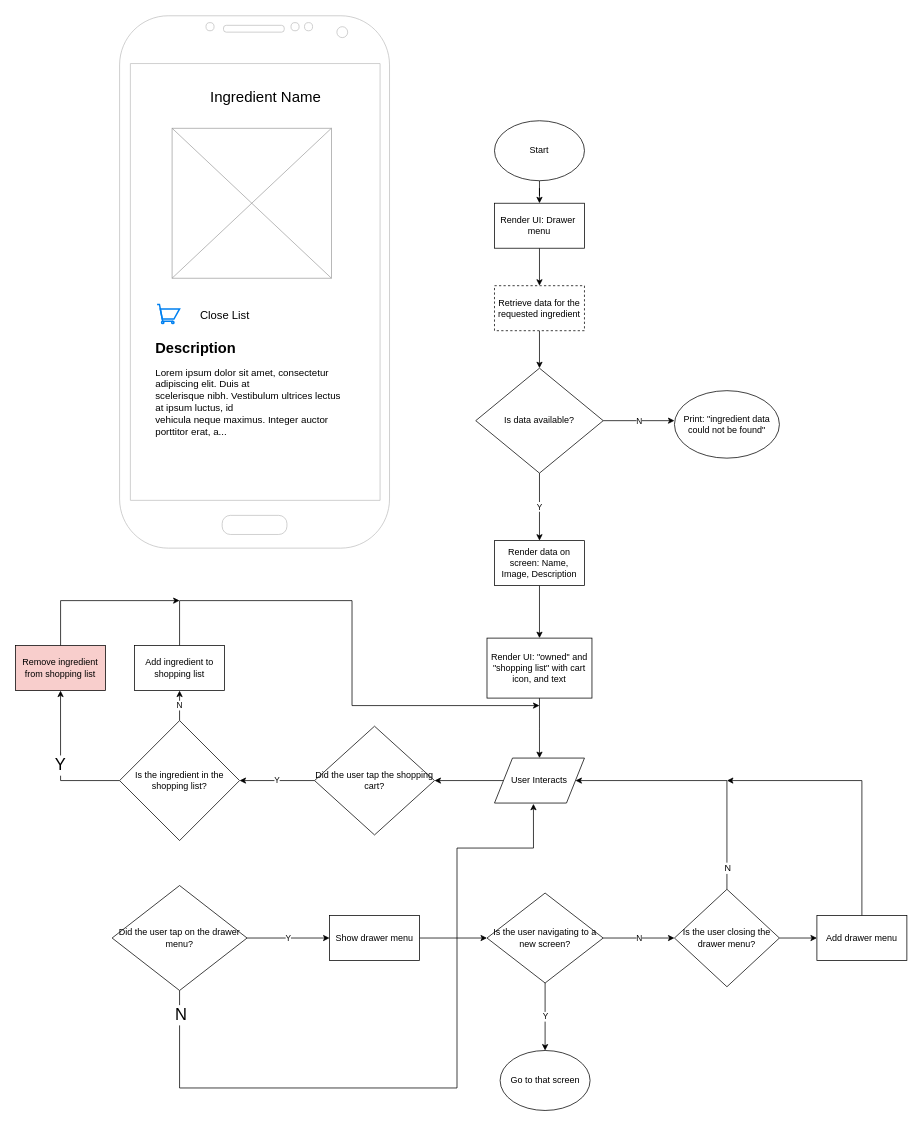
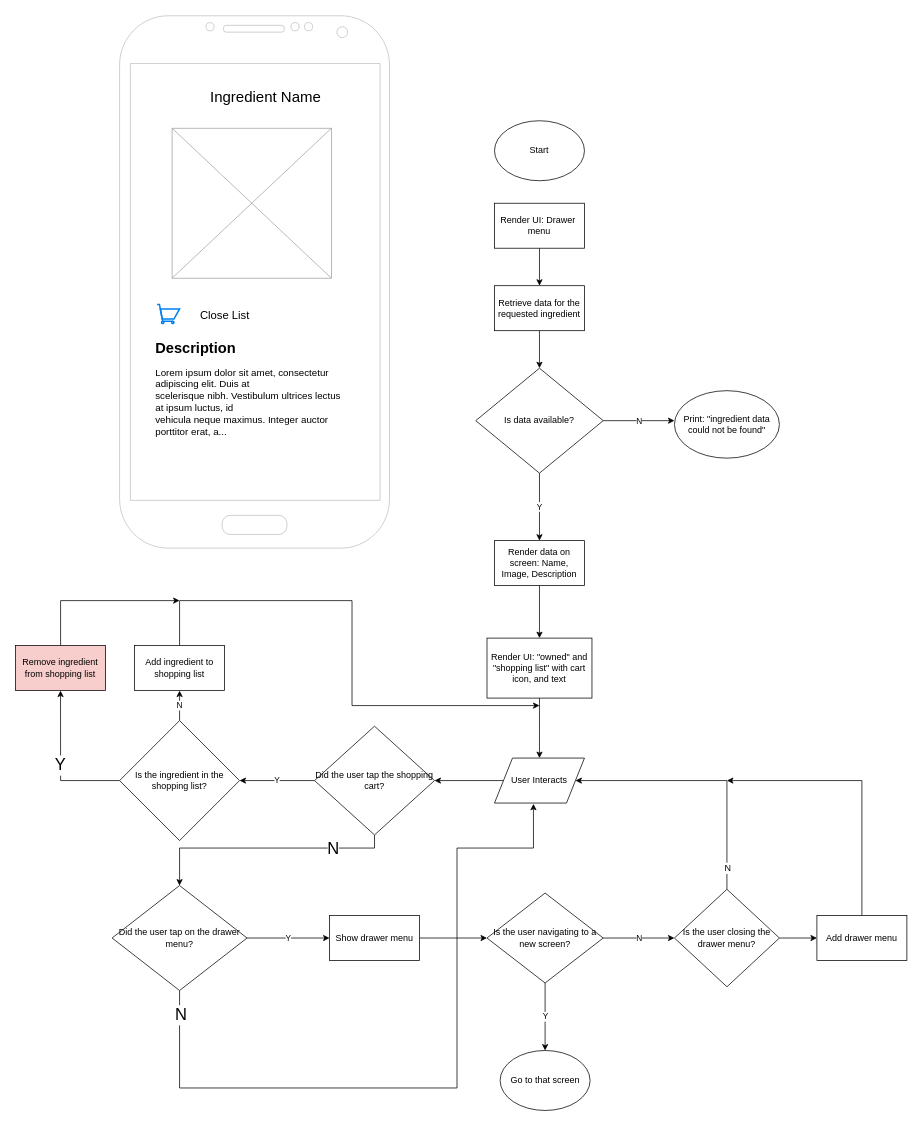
  <mxCell id="0" />
  <mxCell id="1" parent="0" />
- <mxCell id="2" style="edgeStyle=orthogonalEdgeStyle;rounded=0;orthogonalLoop=1;jettySize=auto;html=1;entryX=0.5;entryY=0;entryDx=0;entryDy=0;" parent="1" source="3" target="14" edge="1"><mxGeometry relative="1" as="geometry" /></mxCell>
  <mxCell id="3" value="Start" style="ellipse;whiteSpace=wrap;html=1;" parent="1" vertex="1"><mxGeometry x="659" y="160" width="120" height="80" as="geometry" /></mxCell>
  <mxCell id="4" style="edgeStyle=orthogonalEdgeStyle;rounded=0;orthogonalLoop=1;jettySize=auto;html=1;" parent="1" source="5" target="8" edge="1"><mxGeometry relative="1" as="geometry" /></mxCell>
- <mxCell id="5" value="Retrieve data for the requested ingredient" style="rounded=0;whiteSpace=wrap;html=1;dashed=1;" parent="1" vertex="1"><mxGeometry x="659" y="380" width="120" height="60" as="geometry" /></mxCell>
+ <mxCell id="5" value="Retrieve data for the requested ingredient" style="rounded=0;whiteSpace=wrap;html=1;" parent="1" vertex="1"><mxGeometry x="659" y="380" width="120" height="60" as="geometry" /></mxCell>
  <mxCell id="6" value="N" style="edgeStyle=orthogonalEdgeStyle;rounded=0;orthogonalLoop=1;jettySize=auto;html=1;" parent="1" source="8" edge="1"><mxGeometry relative="1" as="geometry"><mxPoint x="899" y="560" as="targetPoint" /></mxGeometry></mxCell>
  <mxCell id="7" value="Y" style="edgeStyle=orthogonalEdgeStyle;rounded=0;orthogonalLoop=1;jettySize=auto;html=1;entryX=0.5;entryY=0;entryDx=0;entryDy=0;" parent="1" source="8" target="10" edge="1"><mxGeometry relative="1" as="geometry" /></mxCell>
  <mxCell id="8" value="Is data available?" style="rhombus;whiteSpace=wrap;html=1;" parent="1" vertex="1"><mxGeometry x="634" y="490" width="170" height="140" as="geometry" /></mxCell>
  <mxCell id="9" style="edgeStyle=orthogonalEdgeStyle;rounded=0;orthogonalLoop=1;jettySize=auto;html=1;entryX=0.5;entryY=0;entryDx=0;entryDy=0;" parent="1" source="10" target="16" edge="1"><mxGeometry relative="1" as="geometry" /></mxCell>
  <mxCell id="10" value="Render data on screen: Name, Image, Description" style="rounded=0;whiteSpace=wrap;html=1;" parent="1" vertex="1"><mxGeometry x="659" y="720" width="120" height="60" as="geometry" /></mxCell>
  <mxCell id="11" style="edgeStyle=orthogonalEdgeStyle;rounded=0;orthogonalLoop=1;jettySize=auto;html=1;entryX=1;entryY=0.5;entryDx=0;entryDy=0;" parent="1" source="12" target="20" edge="1"><mxGeometry relative="1" as="geometry" /></mxCell>
  <mxCell id="12" value="User Interacts" style="shape=parallelogram;perimeter=parallelogramPerimeter;whiteSpace=wrap;html=1;" parent="1" vertex="1"><mxGeometry x="659" y="1010" width="120" height="60" as="geometry" /></mxCell>
  <mxCell id="13" style="edgeStyle=orthogonalEdgeStyle;rounded=0;orthogonalLoop=1;jettySize=auto;html=1;" parent="1" source="14" target="5" edge="1"><mxGeometry relative="1" as="geometry" /></mxCell>
  <mxCell id="14" value="Render UI: Drawer&amp;nbsp; menu" style="rounded=0;whiteSpace=wrap;html=1;" parent="1" vertex="1"><mxGeometry x="659" y="270" width="120" height="60" as="geometry" /></mxCell>
  <mxCell id="15" value="" style="edgeStyle=orthogonalEdgeStyle;rounded=0;orthogonalLoop=1;jettySize=auto;html=1;fontSize=22;" edge="1" parent="1" source="16"><mxGeometry relative="1" as="geometry"><mxPoint x="719" y="1010" as="targetPoint" /></mxGeometry></mxCell>
  <mxCell id="16" value="Render UI: &quot;owned&quot; and &quot;shopping list&quot; with cart icon, and text" style="rounded=0;whiteSpace=wrap;html=1;" parent="1" vertex="1"><mxGeometry x="649" y="850" width="140" height="80" as="geometry" /></mxCell>
  <mxCell id="17" value="Y" style="edgeStyle=orthogonalEdgeStyle;rounded=0;orthogonalLoop=1;jettySize=auto;html=1;entryX=1;entryY=0.5;entryDx=0;entryDy=0;" parent="1" source="20" target="23" edge="1"><mxGeometry relative="1" as="geometry" /></mxCell>
+ <mxCell id="18" style="edgeStyle=orthogonalEdgeStyle;rounded=0;orthogonalLoop=1;jettySize=auto;html=1;fontSize=22;entryX=0.5;entryY=0;entryDx=0;entryDy=0;" edge="1" parent="1" source="20" target="27"><mxGeometry relative="1" as="geometry"><mxPoint x="239" y="1140" as="targetPoint" /><Array as="points"><mxPoint x="499" y="1130" /><mxPoint x="239" y="1130" /></Array></mxGeometry></mxCell>
+ <mxCell id="19" value="N" style="text;html=1;align=center;verticalAlign=middle;resizable=0;points=[];labelBackgroundColor=#ffffff;fontSize=22;" vertex="1" connectable="0" parent="18"><mxGeometry x="-0.557" relative="1" as="geometry"><mxPoint as="offset" /></mxGeometry></mxCell>
  <mxCell id="20" value="Did the user tap the shopping cart?" style="rhombus;whiteSpace=wrap;html=1;rounded=0;shadow=0;comic=0;" parent="1" vertex="1"><mxGeometry x="419" y="967.5" width="160" height="145" as="geometry" /></mxCell>
  <mxCell id="21" value="N" style="edgeStyle=orthogonalEdgeStyle;rounded=0;orthogonalLoop=1;jettySize=auto;html=1;entryX=0.5;entryY=1;entryDx=0;entryDy=0;" parent="1" source="23" target="29" edge="1"><mxGeometry relative="1" as="geometry" /></mxCell>
  <mxCell id="22" value="Y" style="edgeStyle=orthogonalEdgeStyle;rounded=0;orthogonalLoop=1;jettySize=auto;html=1;entryX=0.5;entryY=1;entryDx=0;entryDy=0;fontSize=22;" edge="1" parent="1" source="23" target="49"><mxGeometry relative="1" as="geometry" /></mxCell>
  <mxCell id="23" value="Is the ingredient in the shopping list?" style="rhombus;whiteSpace=wrap;html=1;" parent="1" vertex="1"><mxGeometry x="159" y="960" width="160" height="160" as="geometry" /></mxCell>
  <mxCell id="24" value="Y" style="edgeStyle=orthogonalEdgeStyle;rounded=0;orthogonalLoop=1;jettySize=auto;html=1;entryX=0;entryY=0.5;entryDx=0;entryDy=0;" parent="1" source="27" edge="1"><mxGeometry relative="1" as="geometry"><mxPoint x="439" y="1250" as="targetPoint" /></mxGeometry></mxCell>
  <mxCell id="25" style="edgeStyle=orthogonalEdgeStyle;rounded=0;orthogonalLoop=1;jettySize=auto;html=1;fontSize=22;entryX=0.433;entryY=1.017;entryDx=0;entryDy=0;entryPerimeter=0;" edge="1" parent="1" source="27" target="12"><mxGeometry relative="1" as="geometry"><mxPoint x="619" y="1130" as="targetPoint" /><Array as="points"><mxPoint x="239" y="1450" /><mxPoint x="609" y="1450" /><mxPoint x="609" y="1130" /><mxPoint x="711" y="1130" /></Array></mxGeometry></mxCell>
  <mxCell id="26" value="N" style="text;html=1;align=center;verticalAlign=middle;resizable=0;points=[];labelBackgroundColor=#ffffff;fontSize=22;" vertex="1" connectable="0" parent="25"><mxGeometry x="-0.935" y="1" relative="1" as="geometry"><mxPoint as="offset" /></mxGeometry></mxCell>
  <mxCell id="27" value="Did the user tap on the drawer menu?" style="rhombus;whiteSpace=wrap;html=1;" parent="1" vertex="1"><mxGeometry x="149" y="1180" width="180" height="140" as="geometry" /></mxCell>
  <mxCell id="28" style="edgeStyle=orthogonalEdgeStyle;rounded=0;orthogonalLoop=1;jettySize=auto;html=1;" parent="1" source="29" edge="1"><mxGeometry relative="1" as="geometry"><mxPoint x="719" y="940" as="targetPoint" /><Array as="points"><mxPoint x="239" y="800" /><mxPoint x="469" y="800" /><mxPoint x="469" y="940" /></Array></mxGeometry></mxCell>
  <mxCell id="29" value="Add ingredient to shopping list" style="rounded=0;whiteSpace=wrap;html=1;" parent="1" vertex="1"><mxGeometry x="179" y="860" width="120" height="60" as="geometry" /></mxCell>
  <mxCell id="30" value="Y" style="edgeStyle=orthogonalEdgeStyle;rounded=0;orthogonalLoop=1;jettySize=auto;html=1;entryX=0.5;entryY=0;entryDx=0;entryDy=0;" parent="1" source="32" target="33" edge="1"><mxGeometry relative="1" as="geometry"><mxPoint x="726.5" y="1380" as="targetPoint" /></mxGeometry></mxCell>
  <mxCell id="31" value="N" style="edgeStyle=orthogonalEdgeStyle;rounded=0;orthogonalLoop=1;jettySize=auto;html=1;entryX=0;entryY=0.5;entryDx=0;entryDy=0;" parent="1" source="32" target="37" edge="1"><mxGeometry relative="1" as="geometry" /></mxCell>
  <mxCell id="32" value="Is the user navigating to a new screen?" style="rhombus;whiteSpace=wrap;html=1;" parent="1" vertex="1"><mxGeometry x="649" y="1190" width="155" height="120" as="geometry" /></mxCell>
  <mxCell id="33" value="Go to that screen" style="ellipse;whiteSpace=wrap;html=1;" parent="1" vertex="1"><mxGeometry x="666.5" y="1400" width="120" height="80" as="geometry" /></mxCell>
  <mxCell id="34" style="edgeStyle=orthogonalEdgeStyle;rounded=0;orthogonalLoop=1;jettySize=auto;html=1;" parent="1" source="37" edge="1" target="12"><mxGeometry relative="1" as="geometry"><mxPoint x="969" y="1040" as="targetPoint" /><Array as="points"><mxPoint x="969" y="1040" /></Array></mxGeometry></mxCell>
  <mxCell id="35" value="N" style="text;html=1;align=center;verticalAlign=middle;resizable=0;points=[];labelBackgroundColor=#ffffff;fontSize=12;" vertex="1" connectable="0" parent="34"><mxGeometry x="-0.833" relative="1" as="geometry"><mxPoint as="offset" /></mxGeometry></mxCell>
  <mxCell id="36" style="edgeStyle=orthogonalEdgeStyle;rounded=0;orthogonalLoop=1;jettySize=auto;html=1;entryX=0;entryY=0.5;entryDx=0;entryDy=0;fontSize=12;" edge="1" parent="1" source="37" target="52"><mxGeometry relative="1" as="geometry" /></mxCell>
  <mxCell id="37" value="Is the user closing the drawer menu?" style="rhombus;whiteSpace=wrap;html=1;" parent="1" vertex="1"><mxGeometry x="899" y="1185" width="140" height="130" as="geometry" /></mxCell>
  <mxCell id="38" style="edgeStyle=orthogonalEdgeStyle;rounded=0;orthogonalLoop=1;jettySize=auto;html=1;entryX=0;entryY=0.5;entryDx=0;entryDy=0;" parent="1" source="39" target="32" edge="1"><mxGeometry relative="1" as="geometry" /></mxCell>
  <mxCell id="39" value="Show drawer menu" style="rounded=0;whiteSpace=wrap;html=1;" parent="1" vertex="1"><mxGeometry x="439" y="1220" width="120" height="60" as="geometry" /></mxCell>
  <mxCell id="40" value="" style="verticalLabelPosition=bottom;verticalAlign=top;html=1;shadow=0;dashed=0;strokeWidth=1;shape=mxgraph.android.phone2;strokeColor=#c0c0c0;rounded=0;comic=0;gradientColor=none;" parent="1" vertex="1"><mxGeometry x="159" y="20" width="360" height="710" as="geometry" /></mxCell>
  <mxCell id="41" value="&lt;font style=&quot;font-size: 15px&quot;&gt;Close List&lt;/font&gt;" style="text;html=1;align=center;verticalAlign=middle;resizable=0;points=[];autosize=1;fontSize=22;" vertex="1" parent="40"><mxGeometry x="90" y="382.75" width="100" height="30" as="geometry" /></mxCell>
  <mxCell id="42" value="" style="shape=image;html=1;verticalAlign=top;verticalLabelPosition=bottom;labelBackgroundColor=#ffffff;imageAspect=0;aspect=fixed;image=https://cdn4.iconfinder.com/data/icons/wirecons-free-vector-icons/32/menu-alt-128.png;rounded=0;shadow=0;comic=0;gradientColor=none;" parent="1" vertex="1"><mxGeometry x="199" y="107" width="40" height="40" as="geometry" /></mxCell>
  <mxCell id="43" value="Ingredient Name" style="text;html=1;strokeColor=none;fillColor=none;align=center;verticalAlign=middle;whiteSpace=wrap;rounded=0;shadow=0;comic=0;fontSize=20;" parent="1" vertex="1"><mxGeometry x="259" y="102" width="190" height="50" as="geometry" /></mxCell>
  <mxCell id="44" value="" style="verticalLabelPosition=bottom;shadow=0;dashed=0;align=center;html=1;verticalAlign=top;strokeWidth=1;shape=mxgraph.mockup.graphics.simpleIcon;strokeColor=#999999;rounded=0;comic=0;gradientColor=none;fontSize=20;strokeOpacity=92;" parent="1" vertex="1"><mxGeometry x="229" y="170" width="212.5" height="200" as="geometry" /></mxCell>
  <mxCell id="45" value="&lt;h2&gt;Description&lt;/h2&gt;" style="text;html=1;strokeColor=none;fillColor=none;align=left;verticalAlign=middle;whiteSpace=wrap;rounded=0;shadow=0;comic=0;fontSize=13;" parent="1" vertex="1"><mxGeometry x="205.25" y="435" width="150" height="55" as="geometry" /></mxCell>
  <mxCell id="46" value="Lorem ipsum dolor sit amet, consectetur adipiscing elit. Duis at &lt;br&gt;scelerisque nibh. Vestibulum ultrices lectus at ipsum luctus, id &lt;br&gt;vehicula neque maximus. Integer auctor porttitor erat, a..." style="text;html=1;strokeColor=none;fillColor=none;align=left;verticalAlign=middle;whiteSpace=wrap;rounded=0;shadow=0;comic=0;fontSize=13;" parent="1" vertex="1"><mxGeometry x="205.25" y="490" width="260" height="90" as="geometry" /></mxCell>
  <mxCell id="47" value="" style="html=1;verticalLabelPosition=bottom;align=center;labelBackgroundColor=#ffffff;verticalAlign=top;strokeWidth=2;strokeColor=#0080F0;shadow=0;dashed=0;shape=mxgraph.ios7.icons.shopping_cart;fontSize=27;" vertex="1" parent="1"><mxGeometry x="209" y="405" width="30" height="25.5" as="geometry" /></mxCell>
  <mxCell id="48" style="edgeStyle=orthogonalEdgeStyle;rounded=0;orthogonalLoop=1;jettySize=auto;html=1;fontSize=22;" edge="1" parent="1" source="49"><mxGeometry relative="1" as="geometry"><mxPoint x="239" y="800" as="targetPoint" /><Array as="points"><mxPoint x="80" y="800" /></Array></mxGeometry></mxCell>
  <mxCell id="49" value="Remove ingredient from shopping list" style="rounded=0;whiteSpace=wrap;html=1;fillColor=#f8cecc;" vertex="1" parent="1"><mxGeometry x="20.25" y="860" width="120" height="60" as="geometry" /></mxCell>
  <mxCell id="50" value="Print: &quot;ingredient data could not be found&quot;" style="ellipse;whiteSpace=wrap;html=1;fontSize=12;" vertex="1" parent="1"><mxGeometry x="899" y="520" width="140" height="90" as="geometry" /></mxCell>
  <mxCell id="51" style="edgeStyle=orthogonalEdgeStyle;rounded=0;orthogonalLoop=1;jettySize=auto;html=1;fontSize=12;" edge="1" parent="1" source="52"><mxGeometry relative="1" as="geometry"><mxPoint x="969" y="1040" as="targetPoint" /><Array as="points"><mxPoint x="1149" y="1040" /></Array></mxGeometry></mxCell>
  <mxCell id="52" value="Add drawer menu" style="rounded=0;whiteSpace=wrap;html=1;fontSize=12;" vertex="1" parent="1"><mxGeometry x="1089" y="1220" width="120" height="60" as="geometry" /></mxCell>
